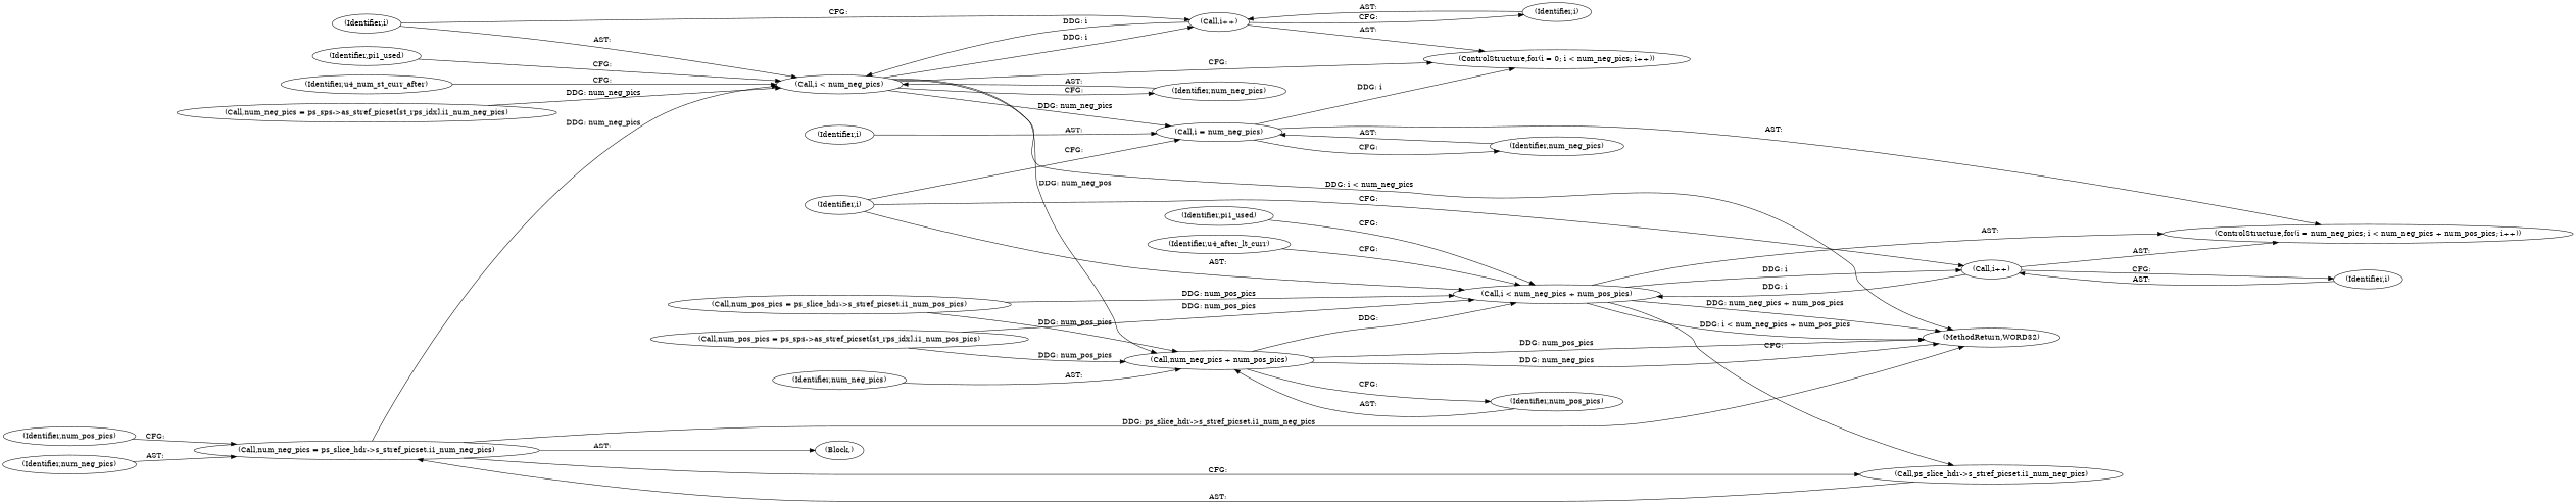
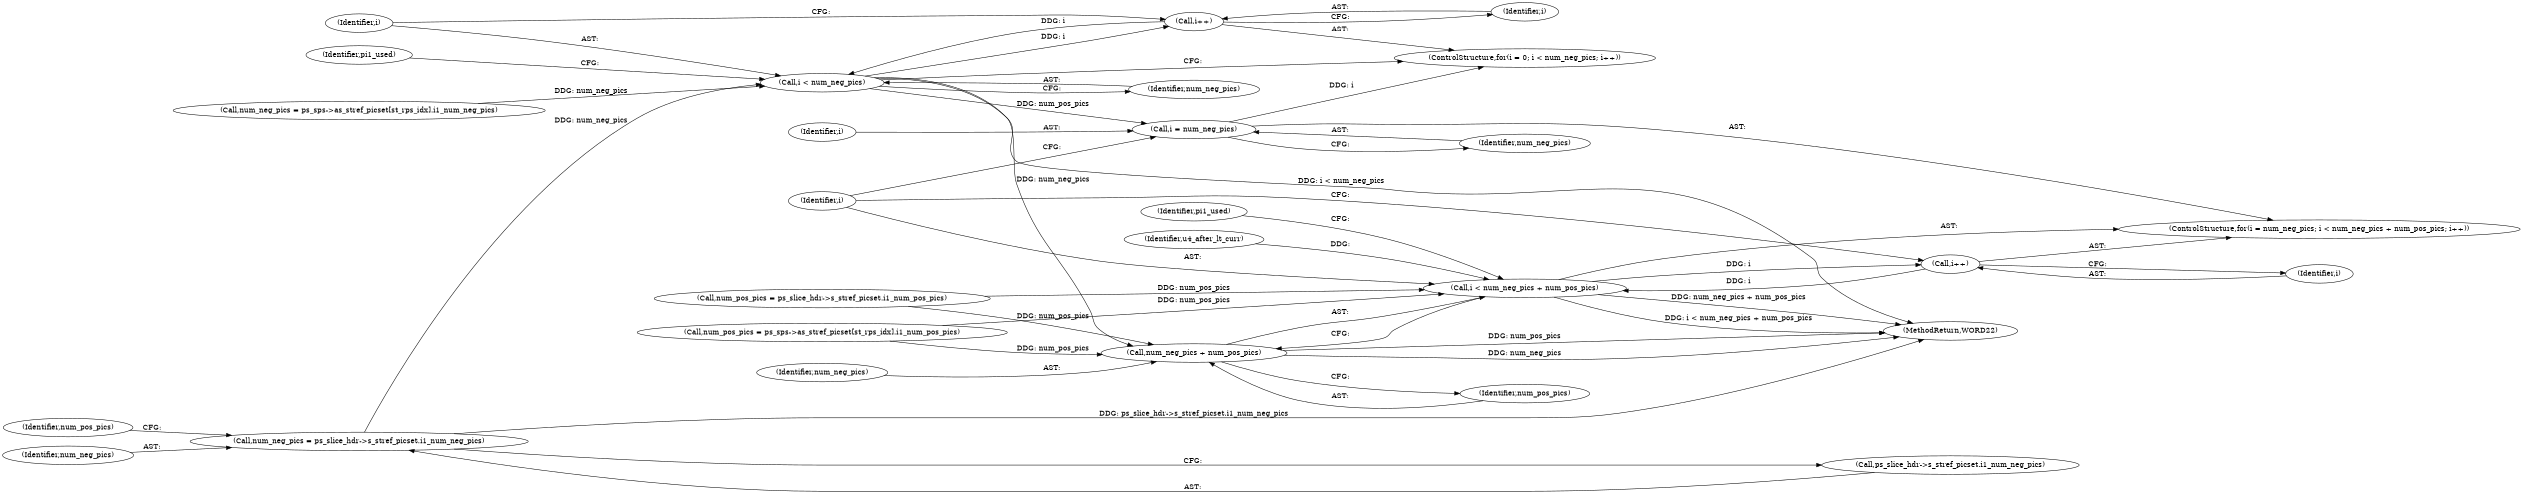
  digraph {
    rankdir=LR
    n1 [label="(Call,num_neg_pics = ps_slice_hdr->s_stref_picset.i1_num_neg_pics)"]
    n2 [label="(Call,i < num_neg_pics)"]
-   n3 [label="(MethodReturn,WORD32)"]
-   n4 [label="(Block,)"]
+   n3 [label="(MethodReturn,WORD22)"]
    n5 [label="(Call,ps_slice_hdr->s_stref_picset.i1_num_neg_pics)"]
    n6 [label="(Call,i++)"]
    n7 [label="(Call,i = num_neg_pics)"]
    n8 [label="(Call,num_neg_pics + num_pos_pics)"]
    n9 [label="(Identifier,num_neg_pics)"]
    n10 [label="(ControlStructure,for(i = 0; i < num_neg_pics; i++))"]
    n11 [label="(Identifier,i)"]
    n12 [label="(Identifier,num_neg_pics)"]
    n13 [label="(ControlStructure,for(i = num_neg_pics; i < num_neg_pics + num_pos_pics; i++))"]
    n14 [label="(Call,i < num_neg_pics + num_pos_pics)"]
    n15 [label="(Call,i++)"]
    n16 [label="(Identifier,num_pos_pics)"]
    n17 [label="(Identifier,i)"]
    n18 [label="(Identifier,i)"]
    n19 [label="(Identifier,u4_after_lt_curr)"]
    n20 [label="(Identifier,i)"]
    n21 [label="(Identifier,pi1_used)"]
    n22 [label="(Call,num_pos_pics = ps_slice_hdr->s_stref_picset.i1_num_pos_pics)"]
    n23 [label="(Call,num_pos_pics = ps_sps->as_stref_picset[st_rps_idx].i1_num_pos_pics)"]
    n24 [label="(Identifier,num_neg_pics)"]
-   n25 [label="(Identifier,u4_num_st_curr_after)"]
    n26 [label="(Call,num_neg_pics = ps_sps->as_stref_picset[st_rps_idx].i1_num_neg_pics)"]
    n27 [label="(Identifier,pi1_used)"]
    n28 [label="(Identifier,num_pos_pics)"]
    n29 [label="(Identifier,num_neg_pics)"]
    n30 [label="(Identifier,i)"]
    n1 -> n2 [label="DDG: num_neg_pics"]
    n1 -> n3 [label="DDG: ps_slice_hdr->s_stref_picset.i1_num_neg_pics"]
-   n1 -> n4 [label="AST: "]
    n1 -> n5 [label="CFG: "]
    n2 -> n3 [label="DDG: i < num_neg_pics"]
    n2 -> n6 [label="DDG: i"]
-   n2 -> n7 [label="DDG: num_neg_pics"]
-   n2 -> n8 [label="DDG: num_neg_pos"]
+   n2 -> n7 [label="DDG: num_pos_pics"]
+   n2 -> n8 [label="DDG: num_neg_pics"]
    n2 -> n9 [label="CFG: "]
    n2 -> n10 [label="CFG: "]
    n5 -> n1 [label="AST: "]
    n6 -> n2 [label="DDG: i"]
    n6 -> n10 [label="AST: "]
    n6 -> n11 [label="CFG: "]
    n7 -> n10 [label="DDG: i"]
    n7 -> n12 [label="CFG: "]
    n7 -> n13 [label="AST: "]
    n8 -> n3 [label="DDG: num_pos_pics"]
    n8 -> n3 [label="DDG: num_neg_pics"]
-   n8 -> n14 [label="DDG: "]
+   n8 -> n14 [label="AST: "]
    n8 -> n16 [label="CFG: "]
    n9 -> n2 [label="AST: "]
    n11 -> n6 [label="AST: "]
    n12 -> n7 [label="AST: "]
    n14 -> n3 [label="DDG: i < num_neg_pics + num_pos_pics"]
    n14 -> n3 [label="DDG: num_neg_pics + num_pos_pics"]
-   n14 -> n5 [label="CFG: "]
+   n14 -> n8 [label="CFG: "]
    n14 -> n13 [label="AST: "]
    n14 -> n15 [label="DDG: i"]
    n15 -> n13 [label="AST: "]
    n15 -> n14 [label="DDG: i"]
    n15 -> n17 [label="CFG: "]
    n16 -> n8 [label="AST: "]
    n17 -> n15 [label="AST: "]
    n18 -> n2 [label="AST: "]
    n18 -> n6 [label="CFG: "]
-   n19 -> n14 [label="CFG: "]
+   n19 -> n14 [label="DDG: "]
    n20 -> n7 [label="CFG: "]
    n20 -> n14 [label="AST: "]
    n20 -> n15 [label="CFG: "]
    n21 -> n2 [label="CFG: "]
    n22 -> n8 [label="DDG: num_pos_pics"]
    n22 -> n14 [label="DDG: num_pos_pics"]
    n23 -> n8 [label="DDG: num_pos_pics"]
    n23 -> n14 [label="DDG: num_pos_pics"]
    n24 -> n8 [label="AST: "]
-   n25 -> n2 [label="CFG: "]
    n26 -> n2 [label="DDG: num_neg_pics"]
    n27 -> n14 [label="CFG: "]
    n28 -> n1 [label="CFG: "]
    n29 -> n1 [label="AST: "]
    n30 -> n7 [label="AST: "]
  }
